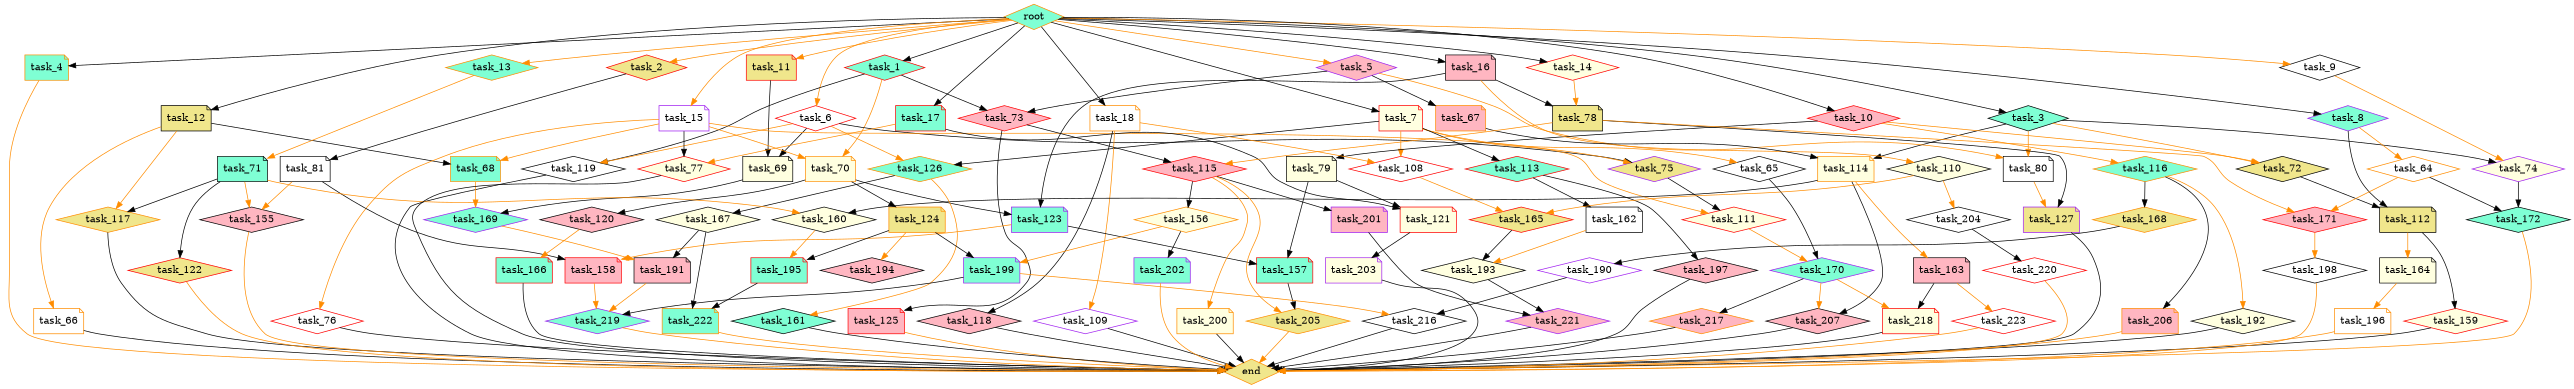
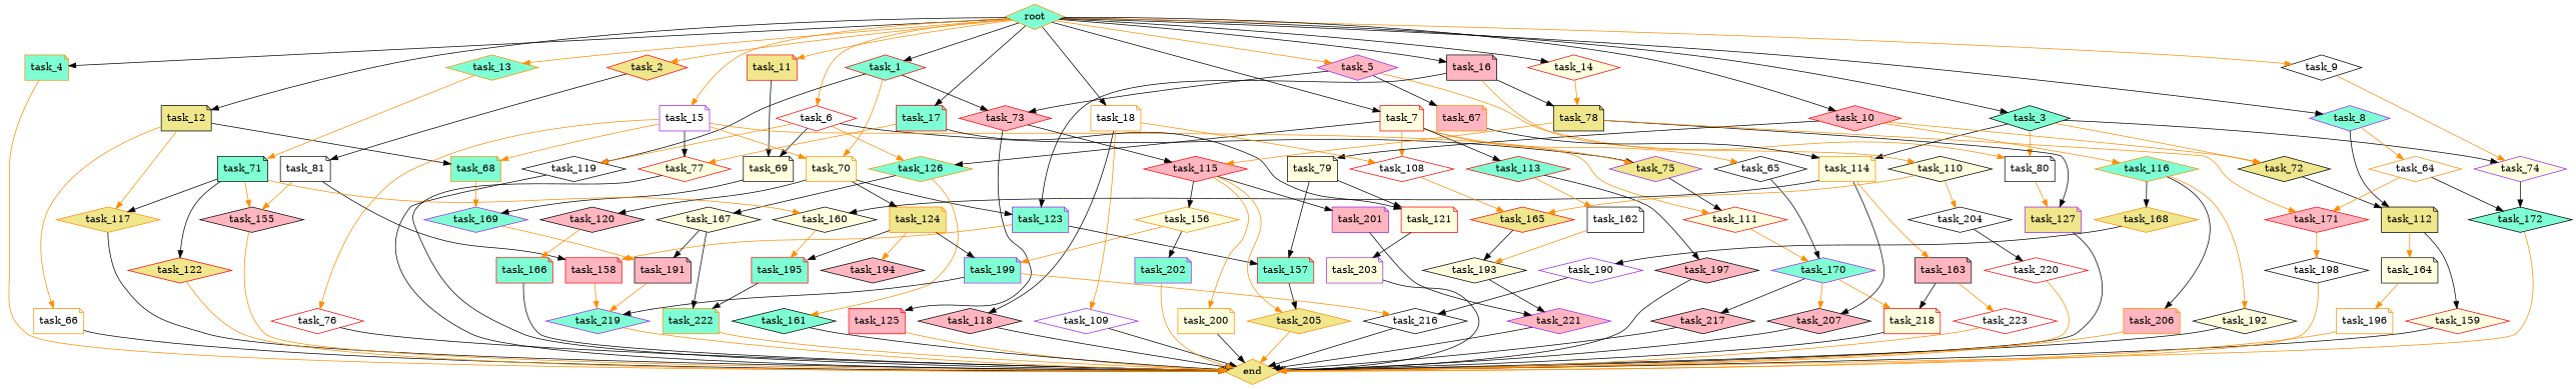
  digraph {
    node [color=black fillcolor=aquamarine shape=diamond style=filled]
    edge [color=black]
    root [color=darkorange]
    task_1 [color=red]
    task_2 [color=red fillcolor=khaki]
    task_3
    task_4 [color=darkorange shape=note]
    task_5 [color=purple fillcolor=lightpink]
    task_6 [color=red fillcolor=white]
    task_7 [color=red fillcolor=lightyellow shape=note]
    task_8 [color=purple]
    task_9 [fillcolor=white]
    task_10 [color=red fillcolor=lightpink]
    task_11 [color=red fillcolor=khaki shape=note]
    task_12 [fillcolor=khaki shape=note]
    task_13 [color=darkorange]
    task_14 [color=red fillcolor=lightyellow]
    task_15 [color=purple fillcolor=white shape=note]
    task_16 [fillcolor=lightpink shape=note]
    task_17 [color=red shape=note]
    task_18 [color=darkorange fillcolor=white shape=note]
    task_70 [color=darkorange fillcolor=lightyellow shape=note]
    task_73 [color=red fillcolor=lightpink]
    task_119 [fillcolor=white]
    task_81 [fillcolor=white shape=note]
    task_72 [fillcolor=khaki]
    task_74 [color=purple fillcolor=lightyellow]
    task_80 [fillcolor=white shape=note]
    task_114 [color=darkorange fillcolor=lightyellow shape=note]
    end [color=darkorange fillcolor=khaki]
    task_67 [color=darkorange fillcolor=lightpink shape=note]
    task_69 [fillcolor=lightyellow shape=note]
    task_75 [color=purple fillcolor=khaki]
    task_126 [color=darkorange]
    task_65 [fillcolor=white]
    task_108 [color=red fillcolor=white]
    task_113 [color=red]
    task_64 [color=darkorange fillcolor=white]
    task_112 [fillcolor=khaki shape=note]
    task_79 [fillcolor=lightyellow shape=note]
    task_116 [color=darkorange]
    task_66 [color=darkorange fillcolor=white shape=note]
    task_68 [color=darkorange shape=note]
    task_117 [color=darkorange fillcolor=khaki]
    task_71 [shape=note]
    task_78 [fillcolor=khaki shape=note]
    task_76 [color=red fillcolor=white]
    task_77 [color=red fillcolor=lightyellow]
    task_111 [color=red fillcolor=lightyellow]
    task_110 [fillcolor=lightyellow]
    task_123 [color=purple shape=note]
    task_121 [color=red fillcolor=lightyellow shape=note]
    task_109 [color=purple fillcolor=white]
    task_118 [fillcolor=lightpink]
    task_120 [fillcolor=lightpink]
    task_124 [color=darkorange fillcolor=khaki shape=note]
    task_115 [color=red fillcolor=lightpink]
    task_125 [color=red fillcolor=lightpink shape=note]
    task_155 [fillcolor=lightpink]
    task_158 [color=red fillcolor=lightpink shape=note]
    task_172
    task_127 [color=purple fillcolor=khaki shape=note]
    task_160 [fillcolor=lightyellow]
    task_163 [fillcolor=lightpink shape=note]
    task_207 [fillcolor=lightpink]
    task_169 [color=purple]
    task_161
    task_167 [fillcolor=lightyellow]
    task_170 [color=purple]
    task_165 [color=red fillcolor=khaki]
    task_162 [fillcolor=white shape=note]
    task_197 [fillcolor=lightpink]
    task_171 [color=red fillcolor=lightpink]
    task_159 [color=red fillcolor=lightyellow]
    task_164 [fillcolor=lightyellow shape=note]
    task_157 [color=red shape=note]
    task_168 [color=darkorange fillcolor=khaki]
    task_192 [fillcolor=lightyellow]
    task_206 [color=darkorange fillcolor=lightpink shape=note]
    task_122 [color=red fillcolor=khaki]
    task_204 [fillcolor=white]
    task_203 [color=purple fillcolor=lightyellow shape=note]
    task_198 [fillcolor=white]
    task_218 [color=red fillcolor=lightyellow shape=note]
-   task_217 [color=darkorange fillcolor=lightpink]
+   task_217 [fillcolor=lightpink]
    task_191 [fillcolor=lightpink shape=note]
    task_166 [color=red shape=note]
    task_194 [fillcolor=lightpink]
    task_195 [color=red shape=note]
    task_199 [color=purple shape=note]
    task_156 [color=darkorange fillcolor=lightyellow]
    task_200 [color=darkorange fillcolor=lightyellow shape=note]
    task_201 [color=purple fillcolor=lightpink shape=note]
    task_205 [color=darkorange fillcolor=khaki]
    task_219 [color=purple]
    task_193 [fillcolor=lightyellow]
    task_220 [color=red fillcolor=white]
    task_196 [color=darkorange fillcolor=white shape=note]
    task_223 [color=red fillcolor=white]
    task_202 [color=purple shape=note]
    task_221 [color=purple fillcolor=lightpink]
    task_190 [color=purple fillcolor=white]
    task_222 [color=darkorange shape=note]
    task_216 [fillcolor=white]
    root -> task_1
    root -> task_2 [color=darkorange]
    root -> task_3
    root -> task_4
    root -> task_5 [color=darkorange]
    root -> task_6 [color=darkorange]
    root -> task_7
    root -> task_8
    root -> task_9 [color=darkorange]
    root -> task_10
    root -> task_11 [color=darkorange]
    root -> task_12
    root -> task_13 [color=darkorange]
    root -> task_14
    root -> task_15 [color=darkorange]
    root -> task_16
    root -> task_17
    root -> task_18
    task_1 -> task_70 [color=darkorange]
    task_1 -> task_73
    task_1 -> task_119
    task_2 -> task_81
    task_3 -> task_72 [color=darkorange]
    task_3 -> task_74
    task_3 -> task_80 [color=darkorange]
    task_3 -> task_114
    task_4 -> end [color=darkorange]
    task_5 -> task_73
    task_5 -> task_80 [color=darkorange]
    task_5 -> task_67
    task_6 -> task_119 [color=darkorange]
    task_6 -> task_69
    task_6 -> task_75
    task_6 -> task_126 [color=darkorange]
    task_7 -> task_75 [color=darkorange]
    task_7 -> task_126
    task_7 -> task_65 [color=darkorange]
    task_7 -> task_108 [color=darkorange]
    task_7 -> task_113
    task_8 -> task_64 [color=darkorange]
    task_8 -> task_112
    task_9 -> task_74 [color=darkorange]
    task_10 -> task_72 [color=darkorange]
    task_10 -> task_79
    task_10 -> task_116 [color=darkorange]
    task_11 -> task_69
    task_12 -> task_66 [color=darkorange]
    task_12 -> task_68
    task_12 -> task_117 [color=darkorange]
    task_13 -> task_71 [color=darkorange]
    task_14 -> task_78 [color=darkorange]
    task_15 -> task_70 [color=darkorange]
    task_15 -> task_68 [color=darkorange]
    task_15 -> task_76 [color=darkorange]
    task_15 -> task_77
    task_15 -> task_111 [color=darkorange]
    task_16 -> task_78
    task_16 -> task_110 [color=darkorange]
    task_16 -> task_123
    task_17 -> task_77 [color=darkorange]
    task_17 -> task_121
    task_18 -> task_108 [color=darkorange]
    task_18 -> task_109 [color=darkorange]
    task_18 -> task_118
    task_70 -> task_123
    task_70 -> task_120
    task_70 -> task_124
    task_73 -> task_115
    task_73 -> task_125
    task_119 -> end
    task_81 -> task_155 [color=darkorange]
    task_81 -> task_158
    task_72 -> task_112
    task_74 -> task_172
    task_80 -> task_127 [color=darkorange]
    task_114 -> task_160
    task_114 -> task_163 [color=darkorange]
    task_114 -> task_207
    task_67 -> task_114
    task_69 -> task_169
    task_75 -> task_111
    task_126 -> task_161 [color=darkorange]
    task_126 -> task_167
    task_65 -> task_170
    task_108 -> task_165 [color=darkorange]
-   task_113 -> task_162
+   task_113 -> task_162 [color=darkorange]
    task_113 -> task_197
    task_64 -> task_172
    task_64 -> task_171 [color=darkorange]
    task_112 -> task_159
    task_112 -> task_164 [color=darkorange]
    task_79 -> task_121
    task_79 -> task_157
    task_116 -> task_168
    task_116 -> task_192 [color=darkorange]
    task_116 -> task_206
    task_66 -> end
    task_68 -> task_169 [color=darkorange]
    task_117 -> end
    task_71 -> task_117
    task_71 -> task_155 [color=darkorange]
    task_71 -> task_160 [color=darkorange]
    task_71 -> task_122
    task_78 -> task_115 [color=darkorange]
    task_78 -> task_127
    task_78 -> task_171 [color=darkorange]
    task_76 -> end
    task_77 -> end
    task_111 -> task_170 [color=darkorange]
    task_110 -> task_165 [color=darkorange]
    task_110 -> task_204 [color=darkorange]
    task_123 -> task_158 [color=darkorange]
    task_123 -> task_157
    task_121 -> task_203
    task_109 -> end
    task_118 -> end
    task_120 -> task_166 [color=darkorange]
    task_124 -> task_194 [color=darkorange]
    task_124 -> task_195
    task_124 -> task_199
    task_115 -> task_156
    task_115 -> task_200 [color=darkorange]
    task_115 -> task_201
    task_115 -> task_205 [color=darkorange]
    task_125 -> end [color=darkorange]
    task_155 -> end [color=darkorange]
    task_158 -> task_219 [color=darkorange]
    task_172 -> end [color=darkorange]
    task_127 -> end
    task_160 -> task_195 [color=darkorange]
    task_163 -> task_218
    task_163 -> task_223 [color=darkorange]
    task_207 -> end
    task_169 -> task_191 [color=darkorange]
    task_161 -> end
    task_167 -> task_191
    task_167 -> task_222
    task_170 -> task_207 [color=darkorange]
    task_170 -> task_218 [color=darkorange]
    task_170 -> task_217
    task_165 -> task_193
    task_162 -> task_193 [color=darkorange]
    task_197 -> end
    task_171 -> task_198 [color=darkorange]
    task_159 -> end
    task_164 -> task_196 [color=darkorange]
    task_157 -> task_205
    task_168 -> task_190
    task_192 -> end
    task_206 -> end [color=darkorange]
    task_122 -> end [color=darkorange]
    task_204 -> task_220
    task_203 -> end
    task_198 -> end [color=darkorange]
    task_218 -> end
    task_217 -> end
    task_191 -> task_219 [color=darkorange]
    task_166 -> end
    task_195 -> task_222
    task_199 -> task_219
    task_199 -> task_216 [color=darkorange]
    task_156 -> task_199 [color=darkorange]
    task_156 -> task_202
    task_200 -> end
    task_201 -> task_221
    task_205 -> end [color=darkorange]
    task_219 -> end [color=darkorange]
    task_193 -> task_221
    task_220 -> end [color=darkorange]
    task_196 -> end [color=darkorange]
    task_223 -> end [color=darkorange]
    task_202 -> end [color=darkorange]
    task_221 -> end
    task_190 -> task_216
    task_222 -> end [color=darkorange]
    task_216 -> end
  }
